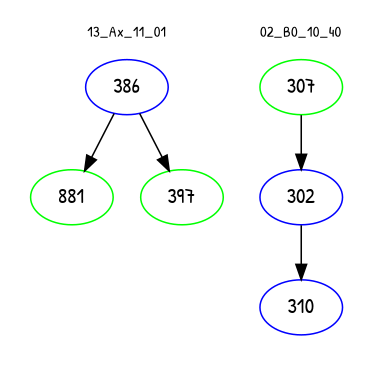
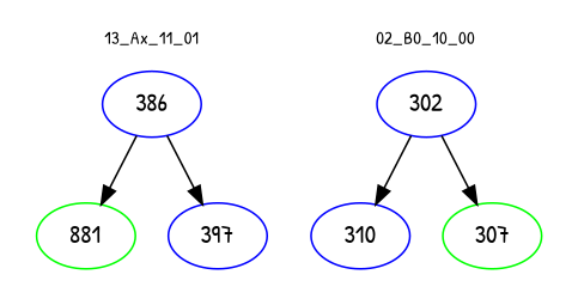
  digraph {
    fontname="Patrick Hand"
    node [color=blue fontname="Patrick Hand"]
    edge [color=black fontname="Patrick Hand"]
    n1 [label=386]
    n2 [color=green label=881]
-   n3 [color=green label=397]
+   n3 [label=397]
    n4 [label=302]
    n5 [label=310]
    n6 [color=green label=307]
    subgraph cluster_1 {
      color=white
      fontsize=10
      label="13_Ax_11_01"
      n1
      n2
      n3
    }
    subgraph cluster_2 {
      color=white
      fontsize=10
-     label="02_B0_10_40"
+     label="02_B0_10_00"
      n4
      n5
      n6
    }
    n1 -> n2
    n1 -> n3
    n4 -> n5
-   n6 -> n4
+   n4 -> n6
  }
